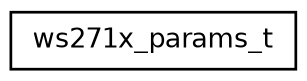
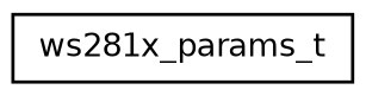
  digraph {
    rankdir=TB
-   n1 [color=black fillcolor=white fontname=Helvetica fontsize=10 height=0.2 label=ws271x_params_t shape=record style=filled width=0.4]
+   n1 [color=black fillcolor=white fontname=Helvetica fontsize=10 height=0.2 label=ws281x_params_t shape=record style=filled width=0.4]
  }
